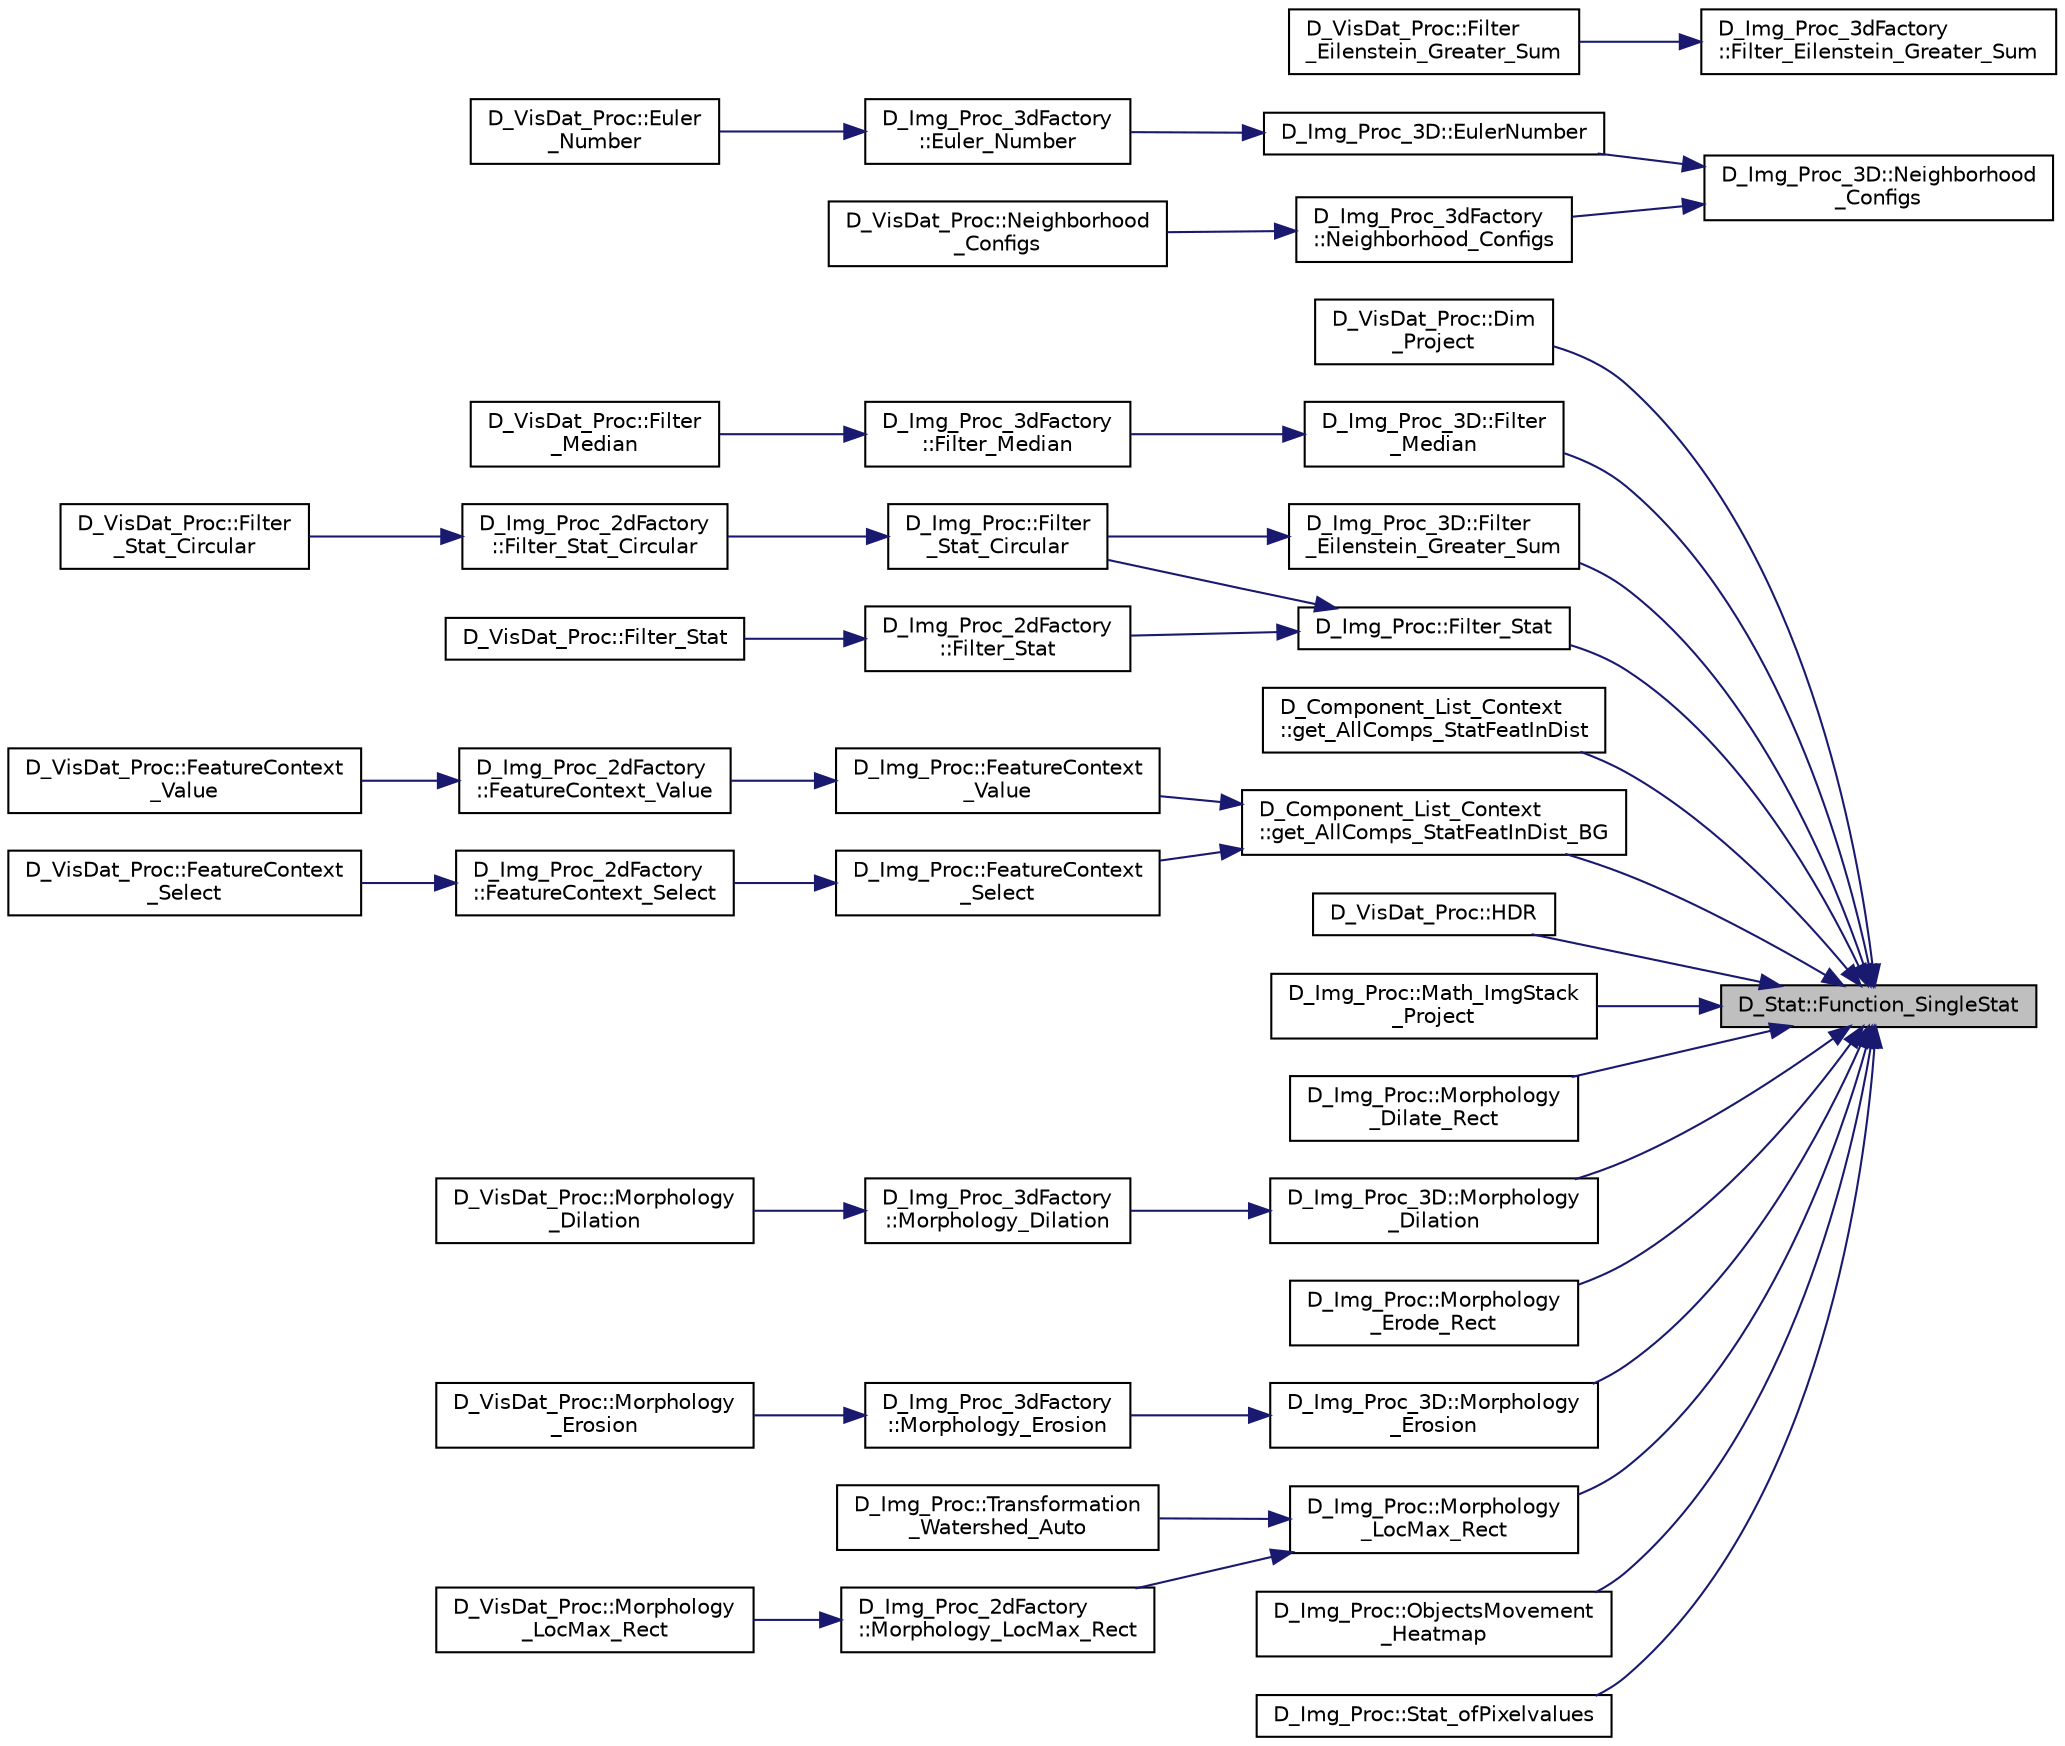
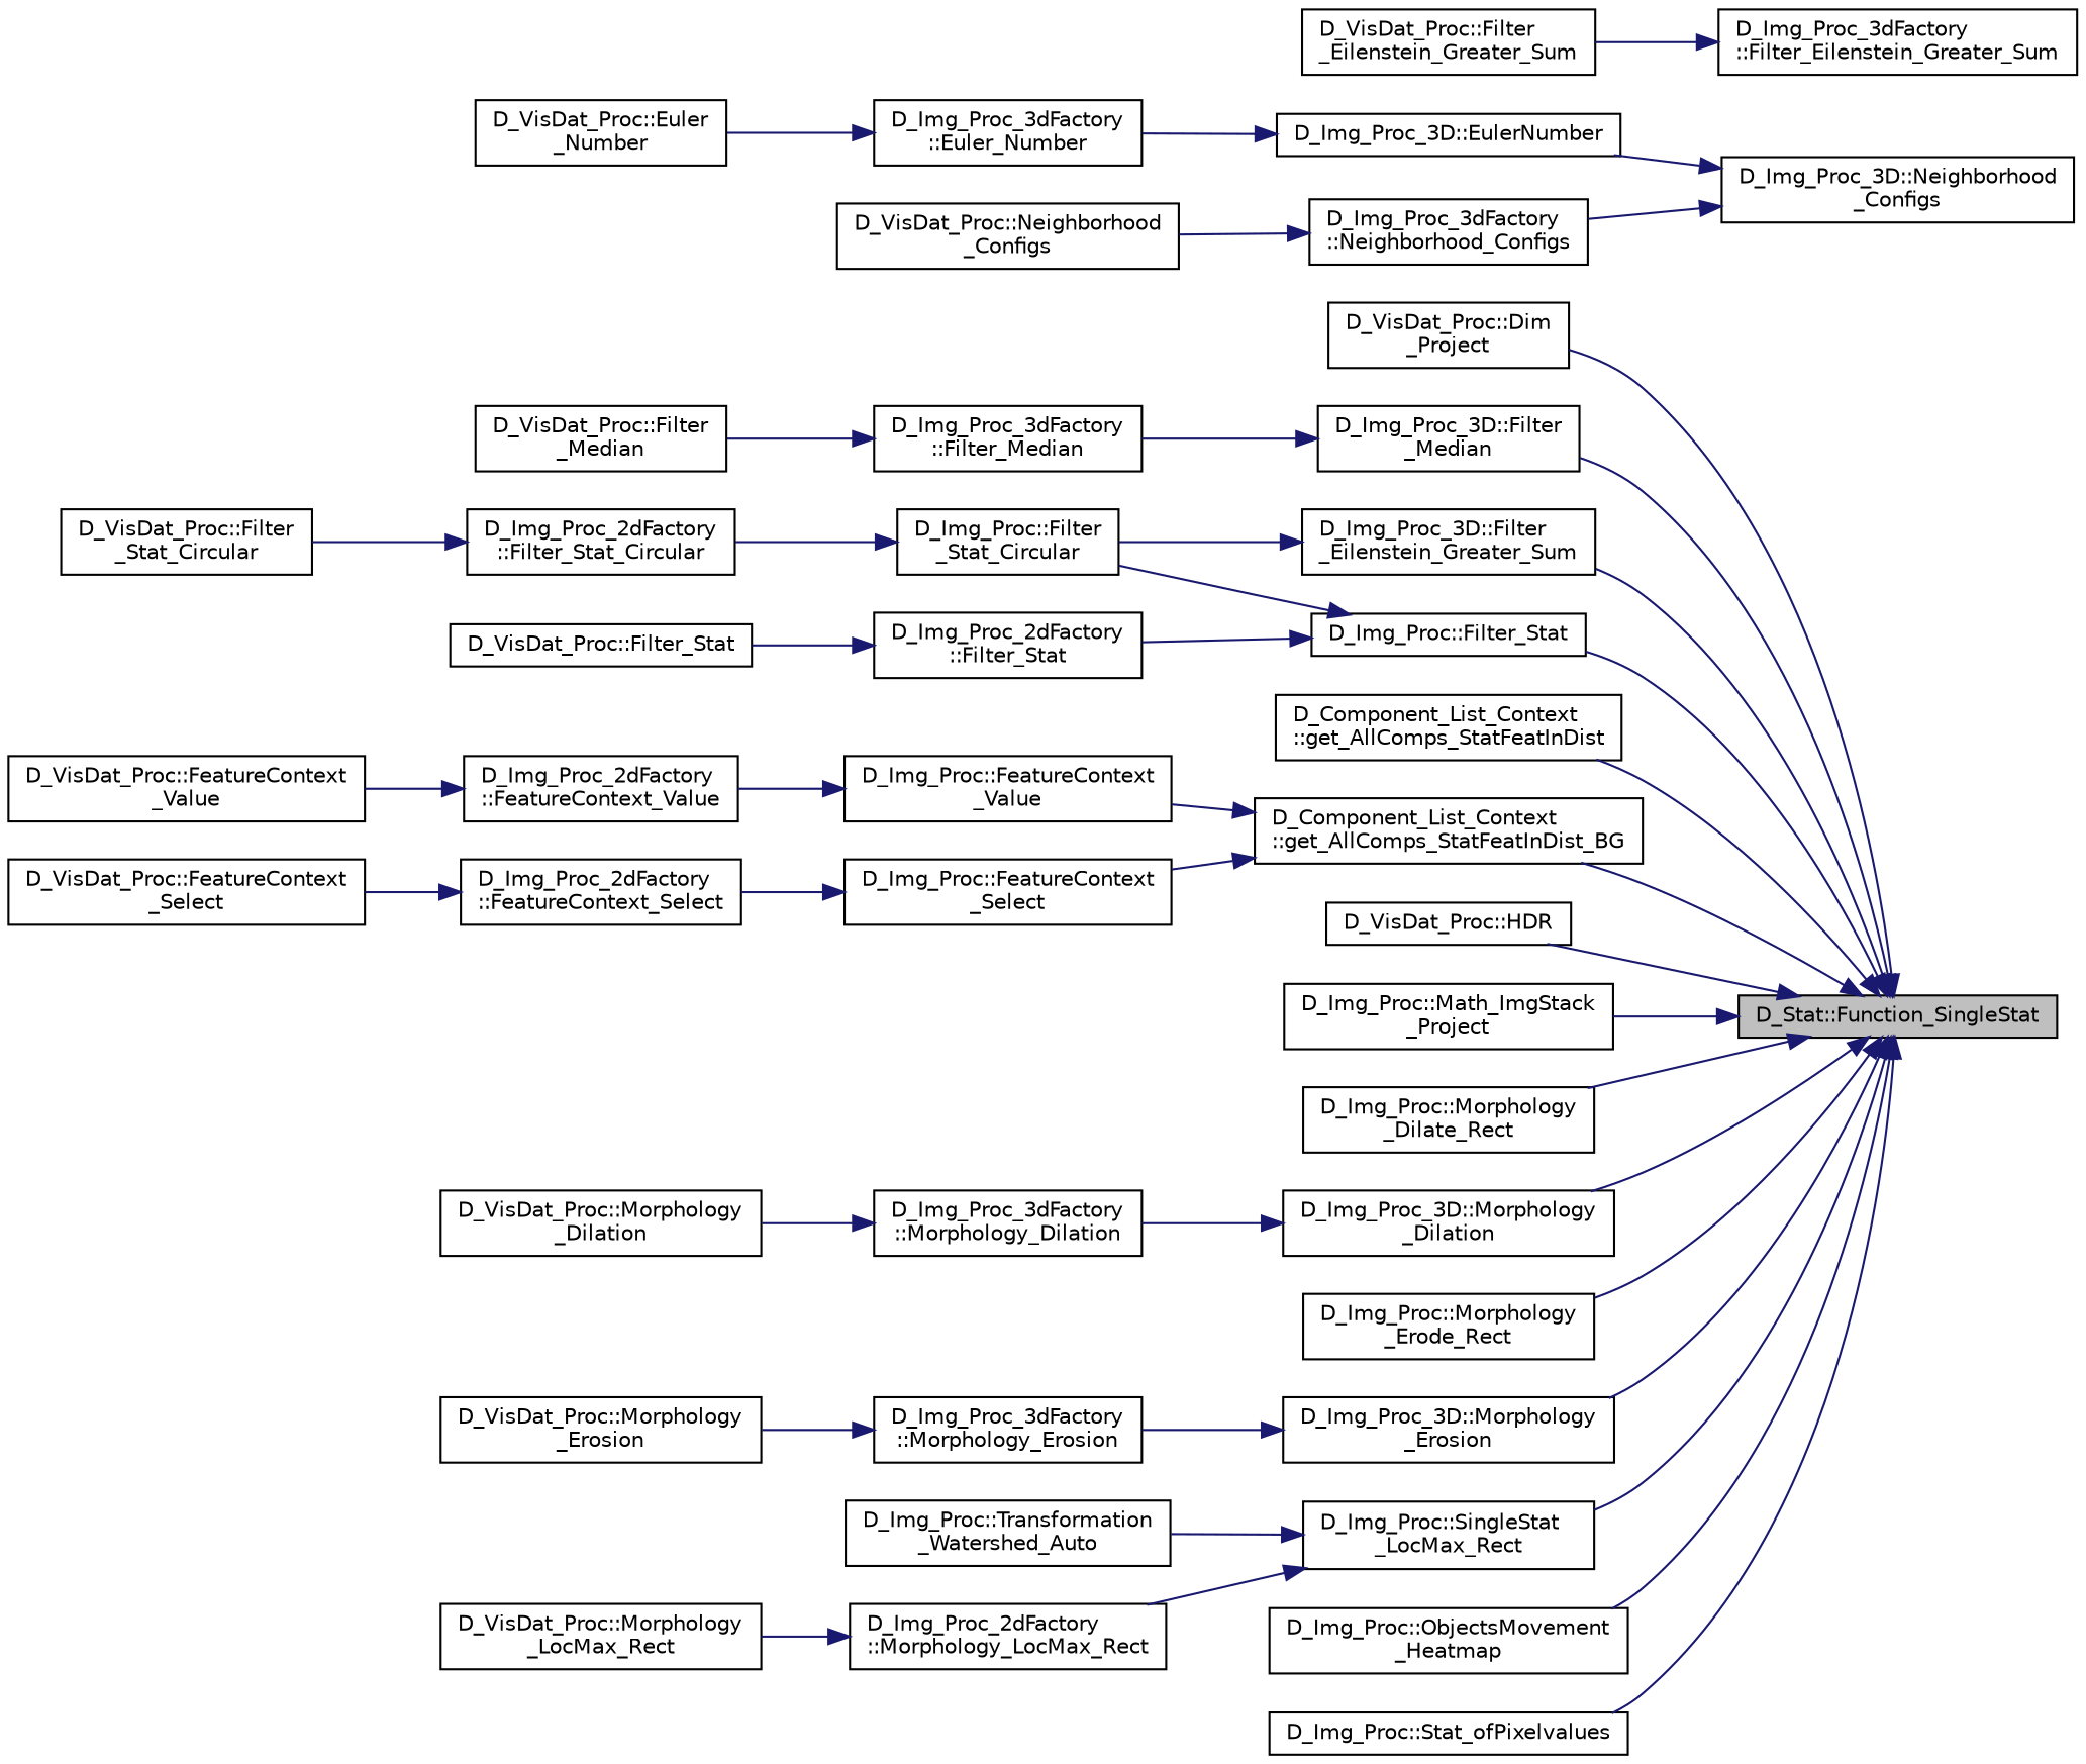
  digraph {
    rankdir=RL
    node [color=black fillcolor=white fontname=Helvetica fontsize=10 shape=record style=filled]
    edge [color=midnightblue dir=back fontname=Helvetica fontsize=10 labelfontname=Helvetica labelfontsize=10 style=solid]
    n1 [fillcolor=grey75 fontcolor=black height=0.2 label="D_Stat::Function_SingleStat" width=0.4]
    n2 [height=0.2 label="D_VisDat_Proc::Dim\l_Project" width=0.4]
    n3 [height=0.2 label="D_Img_Proc_3D::Filter\l_Eilenstein_Greater_Sum" width=0.4]
    n4 [height=0.2 label="D_Img_Proc_3D::Filter\l_Median" width=0.4]
    n5 [height=0.2 label="D_Img_Proc::Filter_Stat" width=0.4]
    n6 [height=0.2 label="D_Component_List_Context\l::get_AllComps_StatFeatInDist" width=0.4]
    n7 [height=0.2 label="D_Component_List_Context\l::get_AllComps_StatFeatInDist_BG" width=0.4]
    n8 [height=0.2 label="D_VisDat_Proc::HDR" width=0.4]
    n9 [height=0.2 label="D_Img_Proc::Math_ImgStack\l_Project" width=0.4]
    n10 [height=0.2 label="D_Img_Proc::Morphology\l_Dilate_Rect" width=0.4]
    n11 [height=0.2 label="D_Img_Proc_3D::Morphology\l_Dilation" width=0.4]
    n12 [height=0.2 label="D_Img_Proc::Morphology\l_Erode_Rect" width=0.4]
    n13 [height=0.2 label="D_Img_Proc_3D::Morphology\l_Erosion" width=0.4]
-   n14 [height=0.2 label="D_Img_Proc::Morphology\l_LocMax_Rect" width=0.4]
+   n14 [height=0.2 label="D_Img_Proc::SingleStat\l_LocMax_Rect" width=0.4]
    n15 [height=0.2 label="D_Img_Proc::ObjectsMovement\l_Heatmap" width=0.4]
    n16 [height=0.2 label="D_Img_Proc::Stat_ofPixelvalues" width=0.4]
    n17 [height=0.2 label="D_Img_Proc::Filter\l_Stat_Circular" width=0.4]
    n18 [height=0.2 label="D_Img_Proc_3dFactory\l::Filter_Median" width=0.4]
    n19 [height=0.2 label="D_Img_Proc_2dFactory\l::Filter_Stat" width=0.4]
    n20 [height=0.2 label="D_Img_Proc::FeatureContext\l_Select" width=0.4]
    n21 [height=0.2 label="D_Img_Proc::FeatureContext\l_Value" width=0.4]
    n22 [height=0.2 label="D_Img_Proc_3dFactory\l::Morphology_Dilation" width=0.4]
    n23 [height=0.2 label="D_Img_Proc_3dFactory\l::Morphology_Erosion" width=0.4]
    n24 [height=0.2 label="D_Img_Proc_2dFactory\l::Morphology_LocMax_Rect" width=0.4]
    n25 [height=0.2 label="D_Img_Proc::Transformation\l_Watershed_Auto" width=0.4]
    n26 [height=0.2 label="D_Img_Proc_3D::Neighborhood\l_Configs" width=0.4]
    n27 [height=0.2 label="D_Img_Proc_3D::EulerNumber" width=0.4]
    n28 [height=0.2 label="D_Img_Proc_3dFactory\l::Neighborhood_Configs" width=0.4]
    n29 [height=0.2 label="D_Img_Proc_3dFactory\l::Filter_Eilenstein_Greater_Sum" width=0.4]
    n30 [height=0.2 label="D_VisDat_Proc::Filter\l_Eilenstein_Greater_Sum" width=0.4]
    n31 [height=0.2 label="D_VisDat_Proc::Filter\l_Median" width=0.4]
    n32 [height=0.2 label="D_VisDat_Proc::Filter_Stat" width=0.4]
    n33 [height=0.2 label="D_Img_Proc_2dFactory\l::Filter_Stat_Circular" width=0.4]
    n34 [height=0.2 label="D_VisDat_Proc::Filter\l_Stat_Circular" width=0.4]
    n35 [height=0.2 label="D_Img_Proc_2dFactory\l::FeatureContext_Select" width=0.4]
    n36 [height=0.2 label="D_Img_Proc_2dFactory\l::FeatureContext_Value" width=0.4]
    n37 [height=0.2 label="D_VisDat_Proc::FeatureContext\l_Select" width=0.4]
    n38 [height=0.2 label="D_VisDat_Proc::FeatureContext\l_Value" width=0.4]
    n39 [height=0.2 label="D_VisDat_Proc::Morphology\l_Dilation" width=0.4]
    n40 [height=0.2 label="D_VisDat_Proc::Morphology\l_Erosion" width=0.4]
    n41 [height=0.2 label="D_VisDat_Proc::Morphology\l_LocMax_Rect" width=0.4]
    n42 [height=0.2 label="D_Img_Proc_3dFactory\l::Euler_Number" width=0.4]
    n43 [height=0.2 label="D_VisDat_Proc::Neighborhood\l_Configs" width=0.4]
    n44 [height=0.2 label="D_VisDat_Proc::Euler\l_Number" width=0.4]
    n1 -> n2
    n1 -> n3
    n1 -> n4
    n1 -> n5
    n1 -> n6
    n1 -> n7
    n1 -> n8
    n1 -> n9
    n1 -> n10
    n1 -> n11
    n1 -> n12
    n1 -> n13
    n1 -> n14
    n1 -> n15
    n1 -> n16
    n3 -> n17
    n4 -> n18
    n5 -> n17
    n5 -> n19
    n7 -> n20
    n7 -> n21
    n11 -> n22
    n13 -> n23
    n14 -> n24
    n14 -> n25
    n17 -> n33
    n18 -> n31
    n19 -> n32
    n20 -> n35
    n21 -> n36
    n22 -> n39
    n23 -> n40
    n24 -> n41
    n26 -> n27
    n26 -> n28
    n27 -> n42
    n28 -> n43
    n29 -> n30
    n33 -> n34
    n35 -> n37
    n36 -> n38
    n42 -> n44
  }
